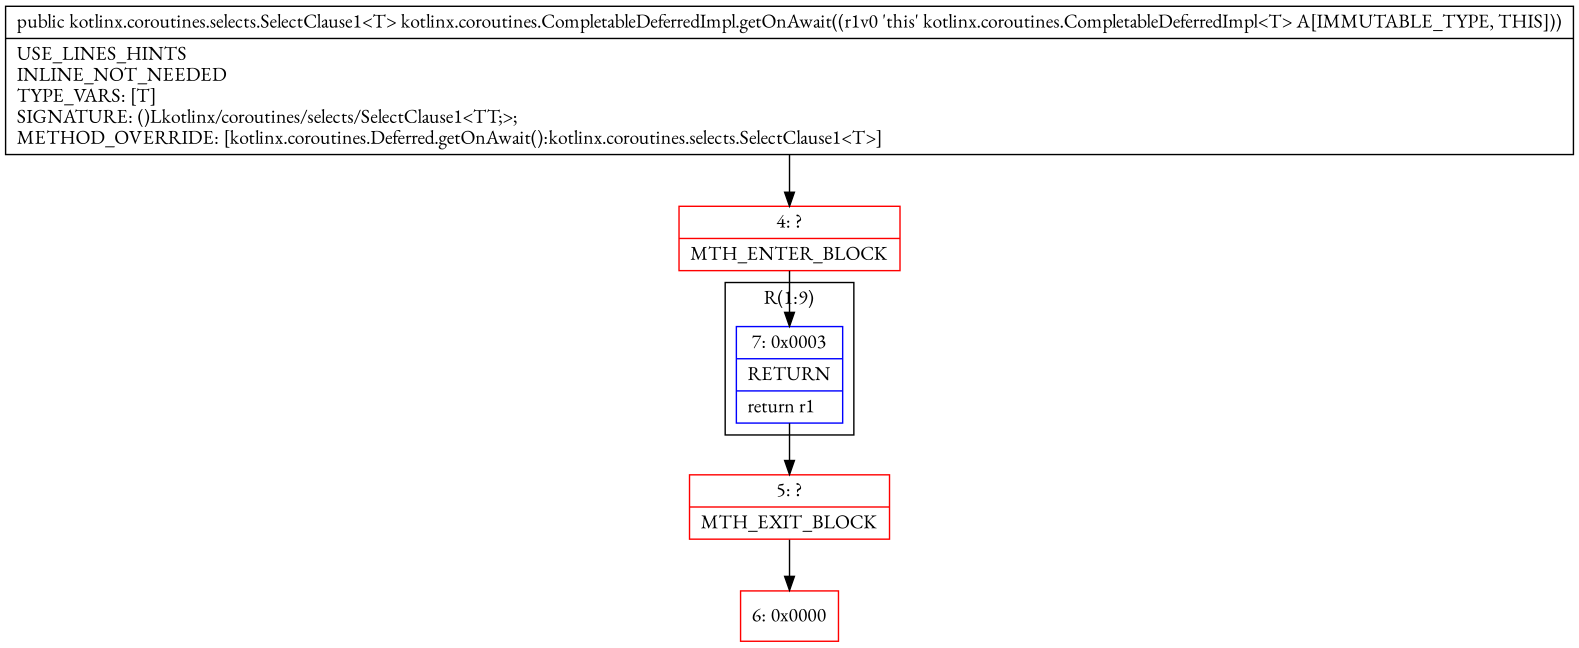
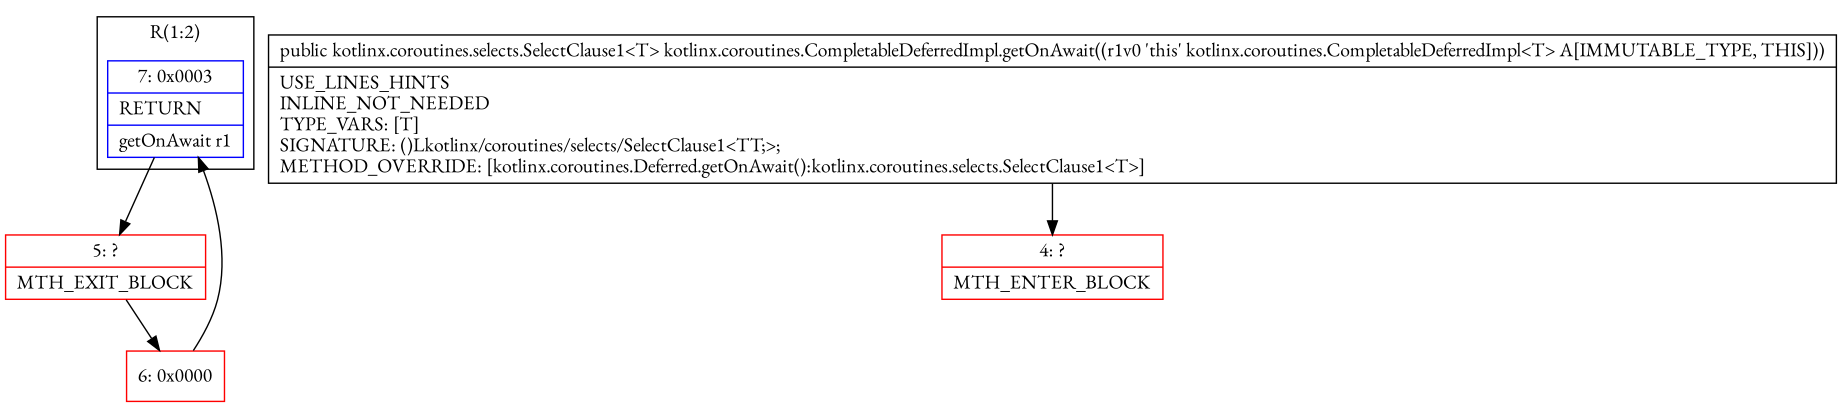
  digraph {
    fontname="EB Garamond"
    node [color=red fontname="EB Garamond" shape=record]
    edge [fontname="EB Garamond"]
-   n1 [color=blue label="{7\:\ 0x0003|RETURN\l|return r1\l}"]
+   n1 [color=blue label="{7\:\ 0x0003|RETURN\l|getOnAwait r1\l}"]
    n2 [label="{5\:\ ?|MTH_EXIT_BLOCK\l}"]
    n3 [label="{6\:\ 0x0000}"]
    n4 [label="{4\:\ ?|MTH_ENTER_BLOCK\l}"]
    n5 [label="{public kotlinx.coroutines.selects.SelectClause1\<T\> kotlinx.coroutines.CompletableDeferredImpl.getOnAwait((r1v0 'this' kotlinx.coroutines.CompletableDeferredImpl\<T\> A[IMMUTABLE_TYPE, THIS]))  | USE_LINES_HINTS\lINLINE_NOT_NEEDED\lTYPE_VARS: [T]\lSIGNATURE: ()Lkotlinx\/coroutines\/selects\/SelectClause1\<TT;\>;\lMETHOD_OVERRIDE: [kotlinx.coroutines.Deferred.getOnAwait():kotlinx.coroutines.selects.SelectClause1\<T\>]\l}" color=""]
    subgraph cluster_1 {
-     label="R(1:9)"
+     label="R(1:2)"
      n1
    }
    n1 -> n2
    n2 -> n3
-   n4 -> n1
+   n3 -> n1
    n5 -> n4
  }
